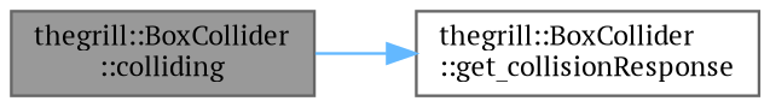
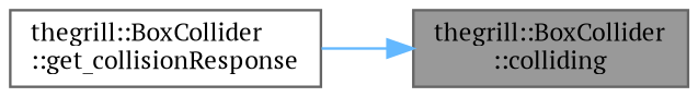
  digraph {
    rankdir=RL
    fontname="PT Serif"
    node [fontname="PT Serif" fontsize=10 shape=box style=filled]
    n1 [color=gray40 fillcolor=grey60 fontcolor=black height=0.2 label="thegrill::BoxCollider\l::colliding" width=0.4]
    n2 [color=grey40 fillcolor=white height=0.2 label="thegrill::BoxCollider\l::get_collisionResponse" width=0.4]
-   n2 -> n1 [color=steelblue1 dir=back fontname="PT Serif" fontsize=10 labelfontname=Helvetica labelfontsize=10 style=solid]
+   n1 -> n2 [color=steelblue1 dir=back fontname="PT Serif" fontsize=10 labelfontname=Helvetica labelfontsize=10 style=solid]
  }
